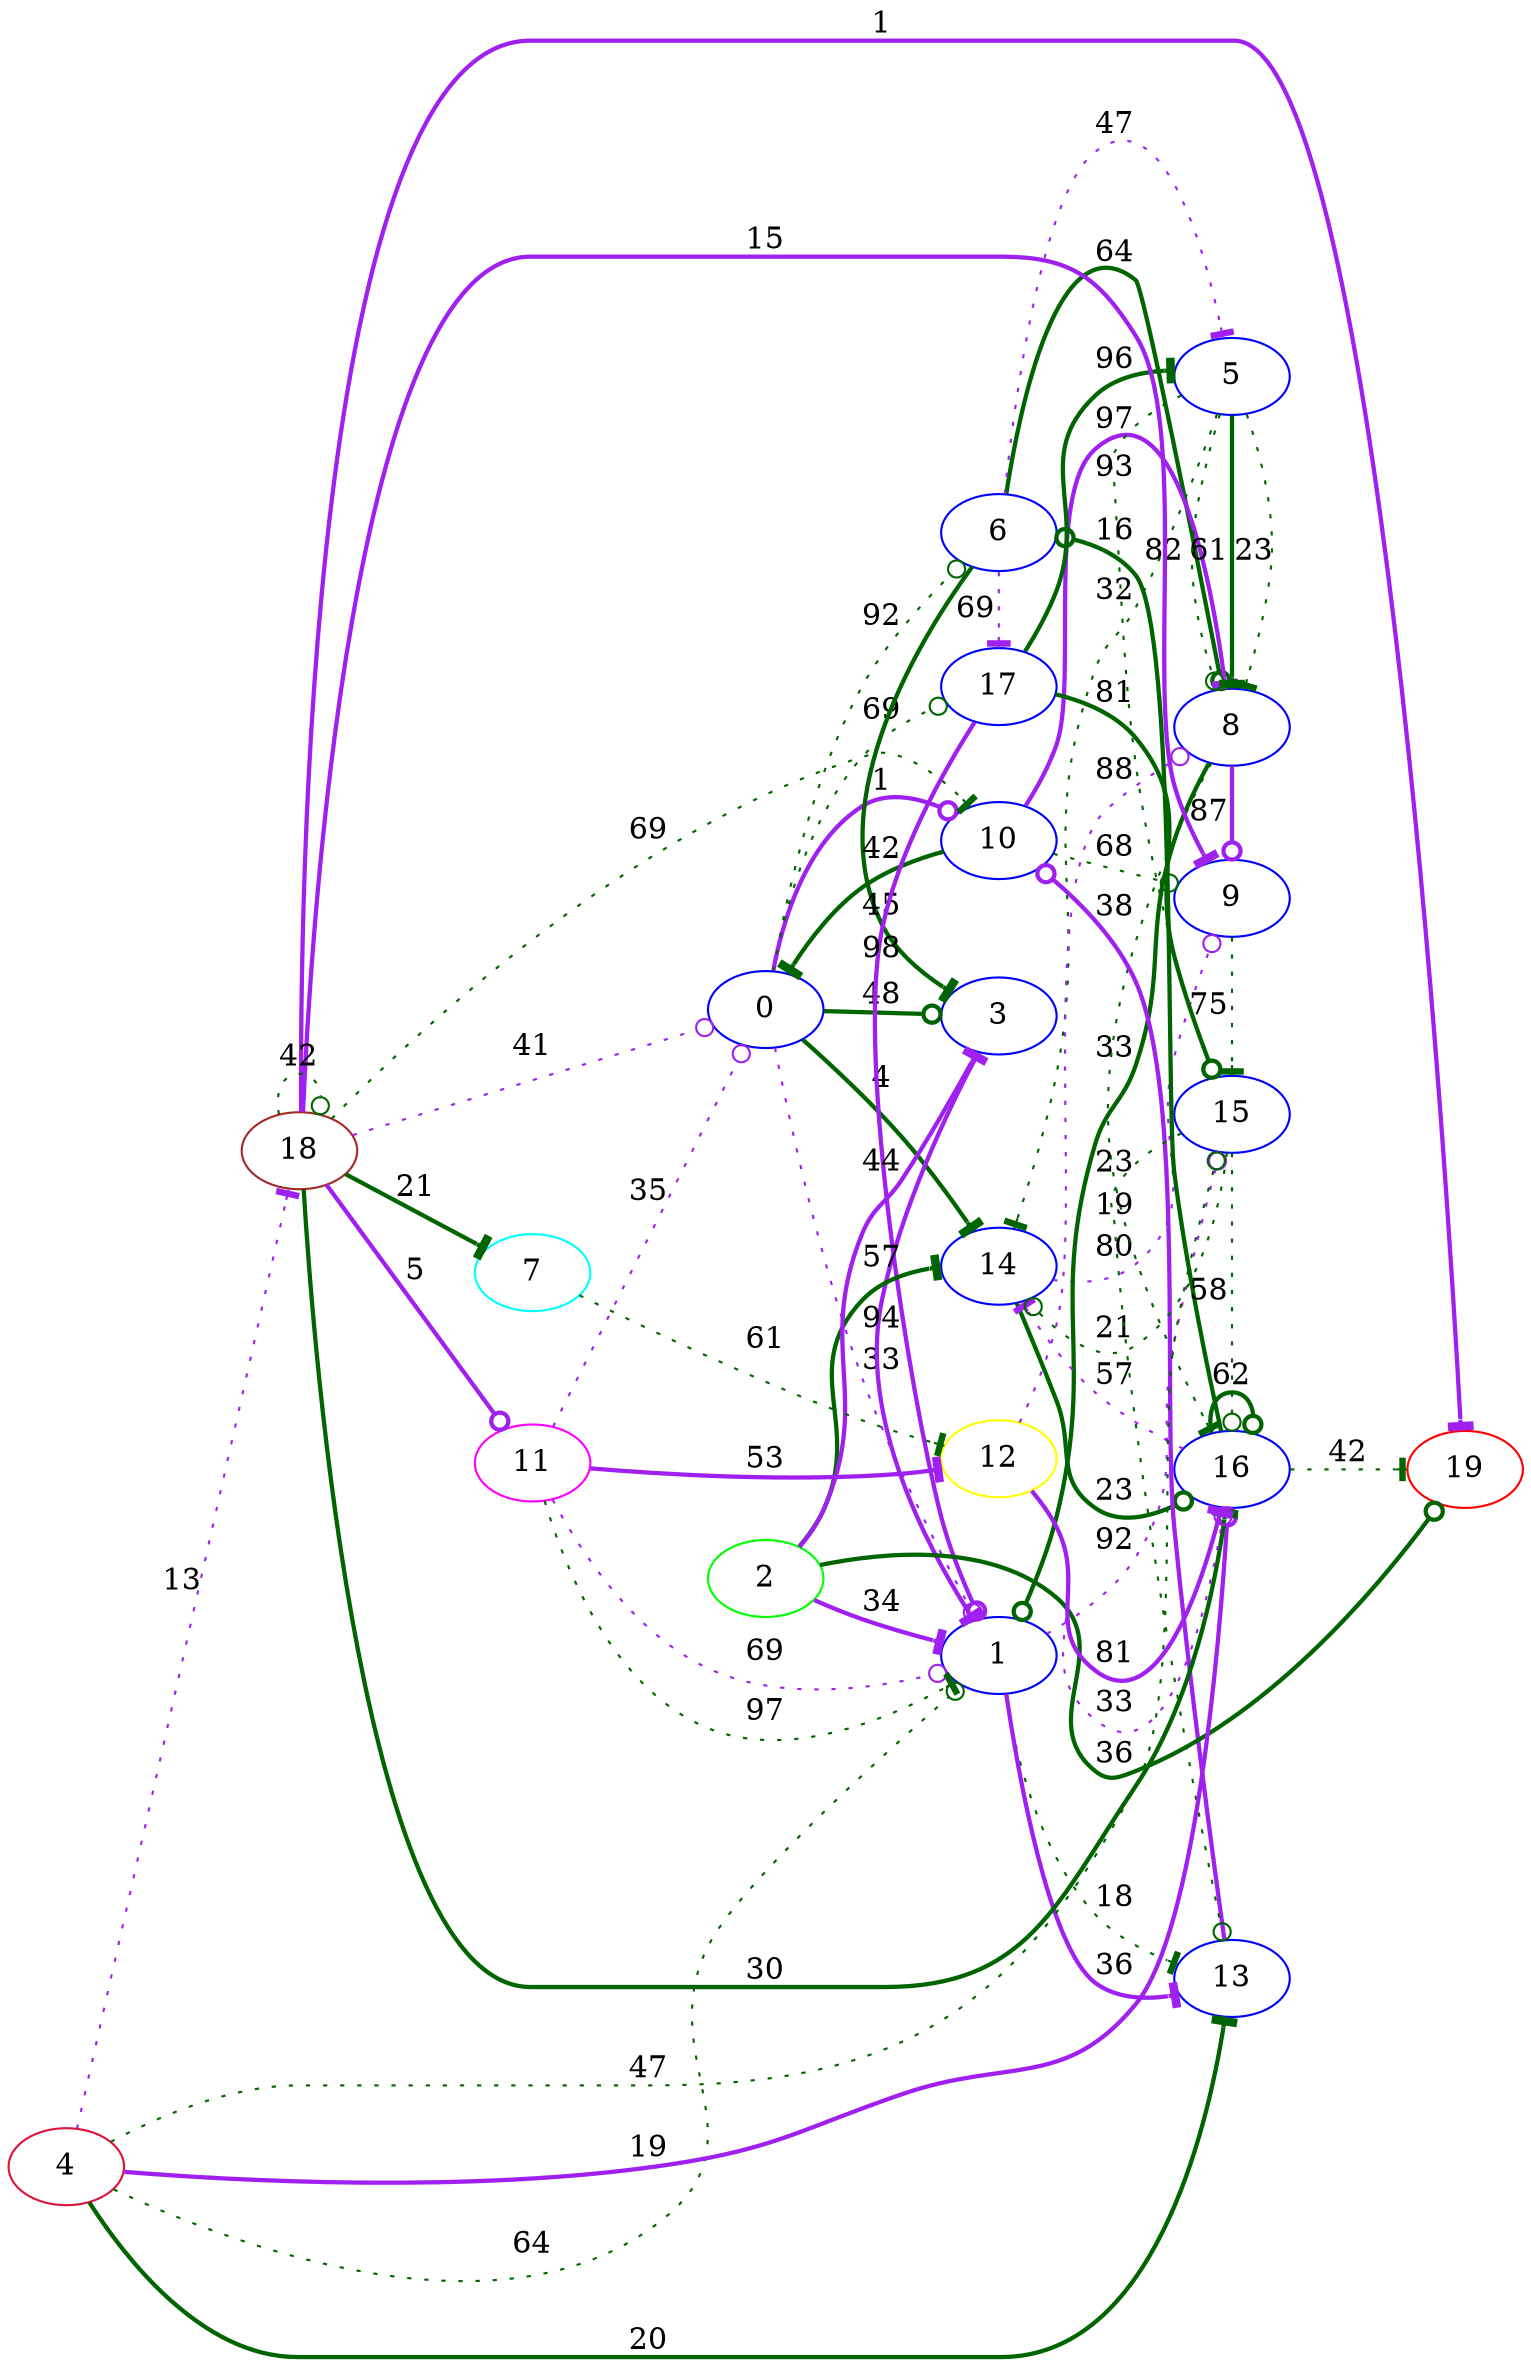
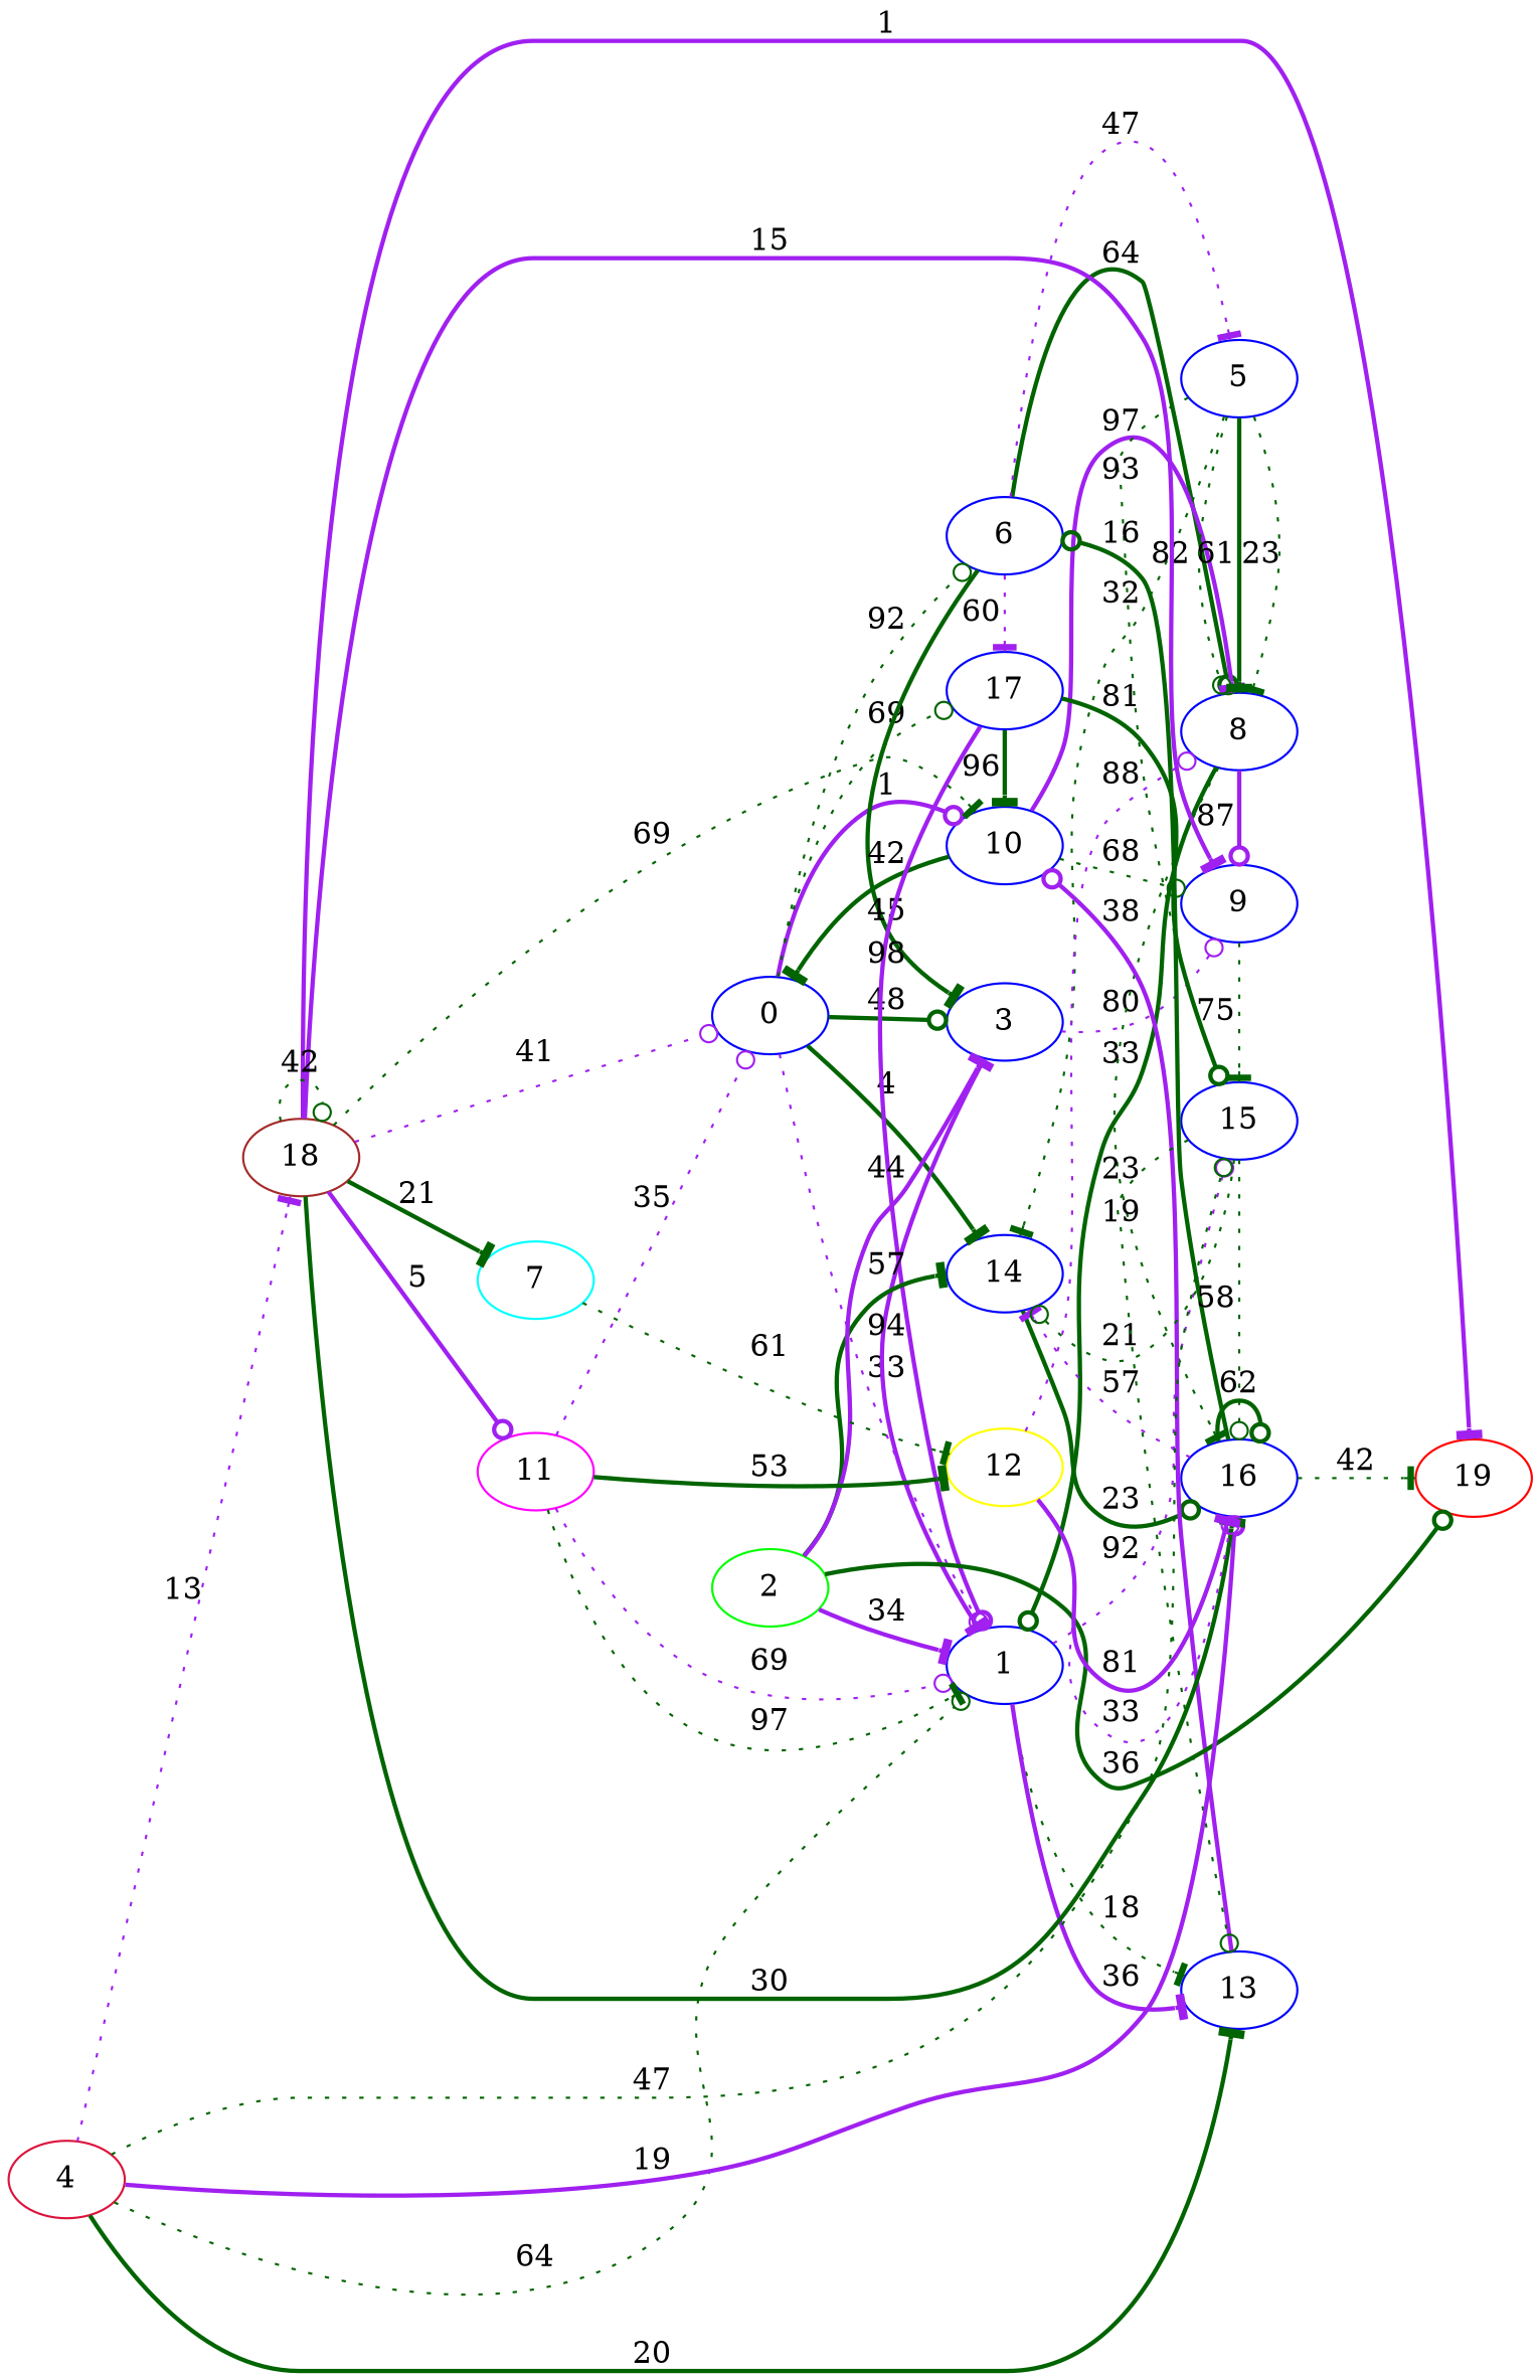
  digraph {
    rankdir=LR
    ranksep=equally
    node [color=blue]
    edge [arrowhead=odot color=darkgreen style=dotted]
    0
    6
    14
    1
    10
    3
    17
    8
    5
    16
    13
    9
    15
    19 [color=red]
    2 [color=green]
    4 [color=crimson]
    18 [color=brown]
    11 [color=magenta]
    7 [color=aqua]
    12 [color=yellow]
    subgraph sub_1 {
      rank=same
      0
    }
    subgraph sub_2 {
      rank=same
      6
      14
      1
      10
      3
      17
    }
    subgraph sub_3 {
      rank=same
      8
      5
      16
      13
      9
      15
    }
    subgraph sub_4 {
      rank=same
      19
    }
    subgraph sub_5 {
      rank=same
      2
    }
    subgraph sub_6 {
      rank=same
    }
    subgraph sub_7 {
      rank=same
      4
    }
    subgraph sub_8 {
      rank=same
      18
    }
    subgraph sub_9 {
      rank=same
      11
      7
    }
    subgraph sub_10 {
      rank=same
      12
    }
    subgraph sub_11 {
      rank=same
    }
    0 -> 6 [label=92]
    0 -> 14 [arrowhead=tee label=4 style=bold]
    0 -> 1 [color=purple label=33]
    0 -> 10 [color=purple label=1 style=bold]
    0 -> 3 [label=48 style=bold]
    0 -> 17 [label=69]
    6 -> 3 [arrowhead=tee label=45 style=bold]
-   6 -> 17 [arrowhead=tee color=purple label=69]
+   6 -> 17 [arrowhead=tee color=purple label=60]
    6 -> 8 [label=64 style=bold]
    6 -> 5 [arrowhead=tee color=purple label=47]
    14 -> 16 [label=23 style=bold]
    1 -> 13 [arrowhead=tee label=18]
    1 -> 13 [arrowhead=tee color=purple label=36 style=bold]
    1 -> 15 [color=purple label=92]
    10 -> 0 [arrowhead=tee label=42 style=bold]
    10 -> 8 [arrowhead=tee color=purple label=97 style=bold]
    10 -> 9 [label=68]
    3 -> 1 [arrowhead=tee color=purple label=94 style=bold]
-   14 -> 9 [color=purple label=80]
+   3 -> 9 [color=purple label=80]
    17 -> 1 [color=purple label=98 style=bold]
-   17 -> 5 [arrowhead=tee label=96 style=bold]
+   17 -> 10 [arrowhead=tee label=96 style=bold]
    17 -> 15 [label=81 style=bold]
    8 -> 1 [label=33 style=bold]
    8 -> 16 [arrowhead=tee label=23]
    8 -> 9 [color=purple label=87 style=bold]
    5 -> 14 [arrowhead=tee label=32]
    5 -> 8 [arrowhead=tee label=61 style=bold]
    5 -> 8 [arrowhead=tee label=23]
    5 -> 8 [label=82]
    5 -> 15 [label=93]
    16 -> 6 [label=16 style=bold]
    16 -> 14 [arrowhead=tee color=purple label=57]
    16 -> 16 [label=62 style=bold]
    16 -> 19 [arrowhead=tee label=42]
    13 -> 10 [color=purple label=38 style=bold]
    9 -> 15 [arrowhead=tee label=75]
    15 -> 14 [label=21]
    15 -> 16 [label=58]
    15 -> 13 [label=19]
    2 -> 14 [arrowhead=tee label=57 style=bold]
    2 -> 1 [arrowhead=tee color=purple label=34 style=bold]
    2 -> 3 [arrowhead=tee color=purple label=44 style=bold]
    2 -> 19 [label=36 style=bold]
    4 -> 1 [label=64]
    4 -> 16 [color=purple label=19 style=bold]
    4 -> 13 [arrowhead=tee label=20 style=bold]
    4 -> 15 [label=47]
    4 -> 18 [arrowhead=tee color=purple label=13]
    18 -> 0 [color=purple label=41]
    18 -> 10 [arrowhead=tee label=69]
    18 -> 16 [arrowhead=tee label=30 style=bold]
    18 -> 9 [arrowhead=tee color=purple label=15 style=bold]
    18 -> 19 [arrowhead=tee color=purple label=1 style=bold]
    18 -> 18 [label=42]
    18 -> 11 [color=purple label=5 style=bold]
    18 -> 7 [arrowhead=tee label=21 style=bold]
    11 -> 0 [color=purple label=35]
    11 -> 1 [color=purple label=69]
    11 -> 1 [arrowhead=tee label=97]
-   11 -> 12 [arrowhead=tee color=purple label=53 style=bold]
+   11 -> 12 [arrowhead=tee label=53 style=bold]
    7 -> 12 [arrowhead=tee label=61]
    12 -> 8 [color=purple label=88]
    12 -> 16 [arrowhead=tee color=purple label=81 style=bold]
    12 -> 16 [color=purple label=33]
  }
